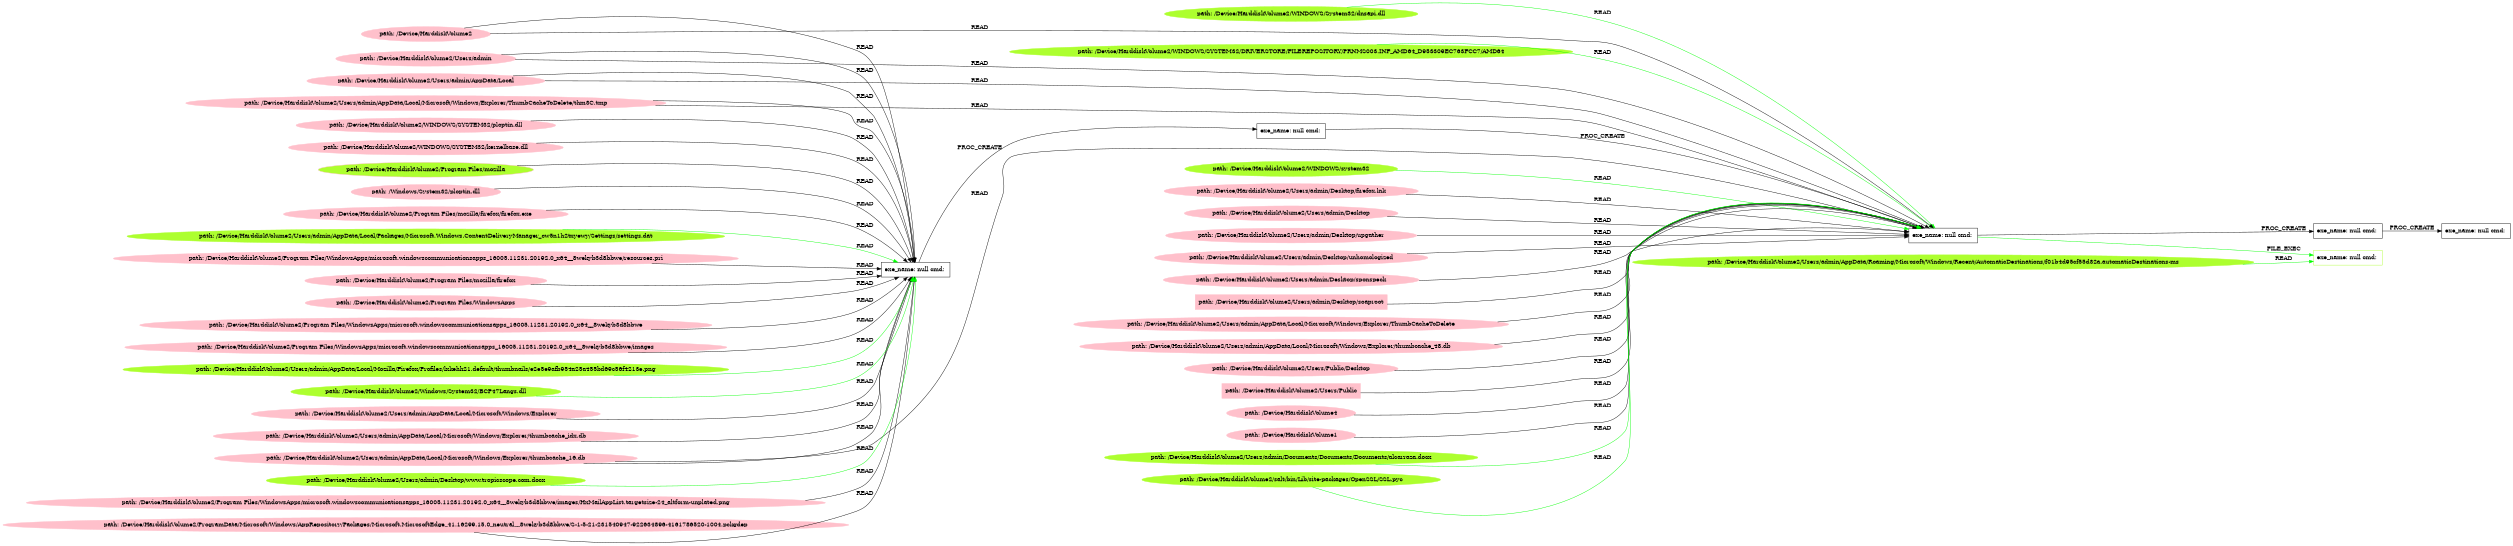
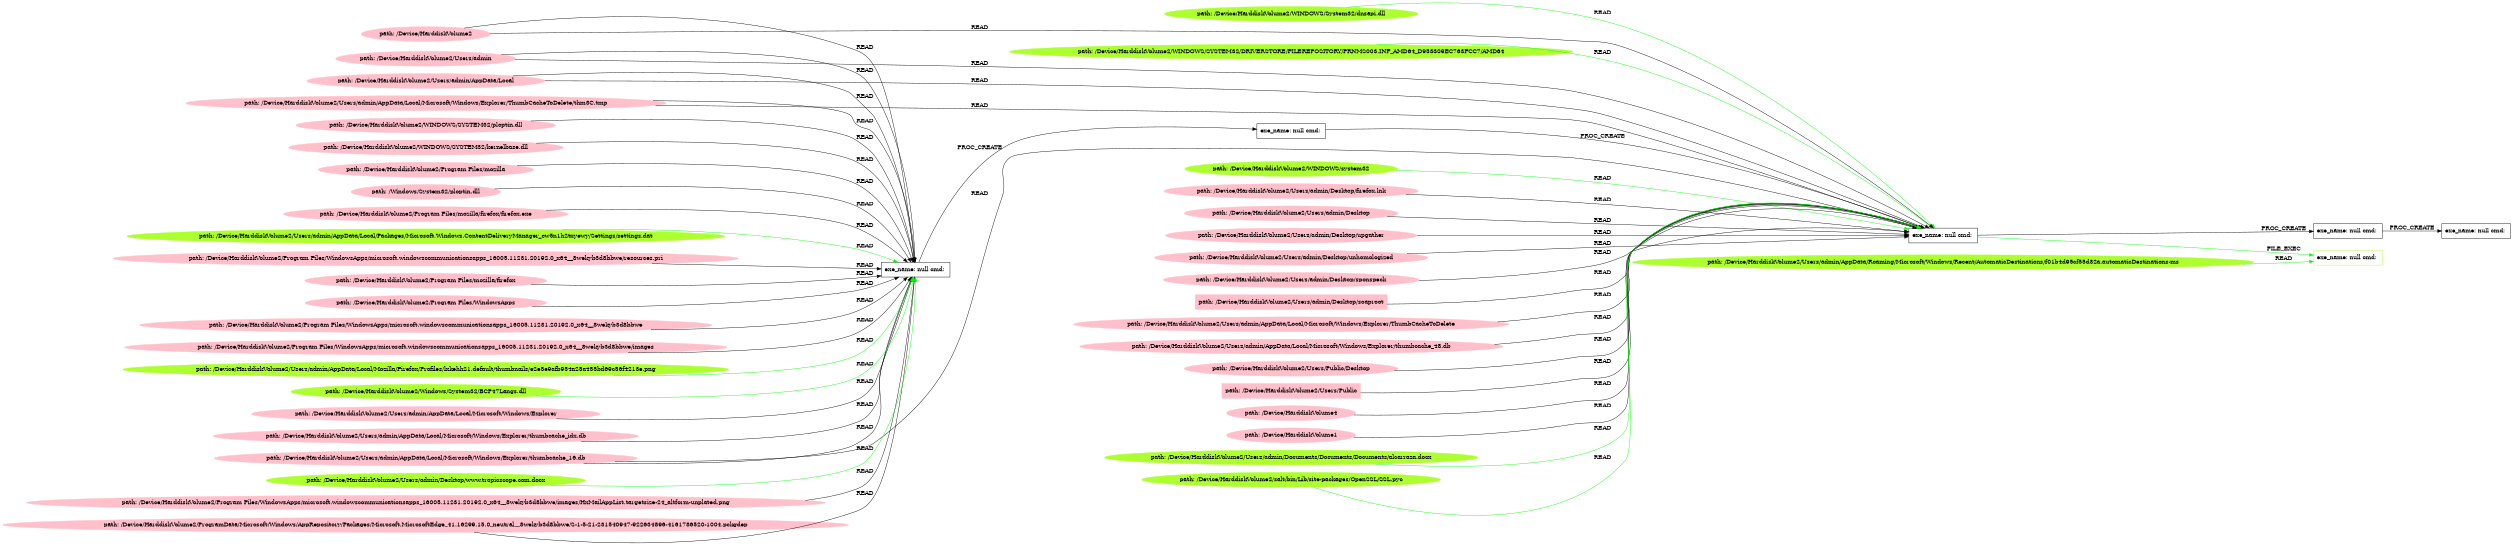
  digraph {
    rankdir=LR
    node [color=pink shape=oval style=filled]
    edge [color=black]
    n1 [color=black label="exe_name: null cmd: " shape=box style=solid]
    n2 [color=greenyellow label="exe_name: null cmd: " shape=box style=solid]
    n3 [color=black label="exe_name: null cmd: " shape=box style=solid]
    n4 [color=black label="exe_name: null cmd: " shape=box style=solid]
    n5 [color=greenyellow label="path: /Device/HarddiskVolume2/WINDOWS/System32/dnsapi.dll"]
    n6 [color=greenyellow label="path: /Device/HarddiskVolume2/Users/admin/AppData/Local/Packages/Microsoft.Windows.ContentDeliveryManager_cw5n1h2txyewy/Settings/settings.dat"]
    n7 [color=black label="exe_name: null cmd: " shape=box style=solid]
    n8 [color=black label="exe_name: null cmd: " shape=box style=solid]
    n9 [color=greenyellow label="path: /Device/HarddiskVolume2/WINDOWS/SYSTEM32/DRIVERSTORE/FILEREPOSITORY/PRNMS003.INF_AMD64_D953309EC763FCC7/AMD64"]
    n10 [label="path: /Device/HarddiskVolume2/Program Files/WindowsApps/microsoft.windowscommunicationsapps_16005.11231.20192.0_x64__8wekyb3d8bbwe/resources.pri"]
    n11 [label="path: /Device/HarddiskVolume2"]
    n12 [label="path: /Device/HarddiskVolume2/Program Files/WindowsApps"]
    n13 [label="path: /Device/HarddiskVolume2/Program Files/WindowsApps/microsoft.windowscommunicationsapps_16005.11231.20192.0_x64__8wekyb3d8bbwe"]
    n14 [label="path: /Device/HarddiskVolume2/Program Files/WindowsApps/microsoft.windowscommunicationsapps_16005.11231.20192.0_x64__8wekyb3d8bbwe/images"]
    n15 [label="path: /Device/HarddiskVolume2/Users/admin"]
    n16 [label="path: /Device/HarddiskVolume2/Users/admin/AppData/Local"]
    n17 [label="path: /Device/HarddiskVolume2/Users/admin/AppData/Local/Microsoft/Windows/Explorer"]
    n18 [label="path: /Device/HarddiskVolume2/Users/admin/AppData/Local/Microsoft/Windows/Explorer/thumbcache_idx.db"]
    n19 [label="path: /Device/HarddiskVolume2/Users/admin/AppData/Local/Microsoft/Windows/Explorer/ThumbCacheToDelete/thm3C.tmp"]
    n20 [label="path: /Device/HarddiskVolume2/Users/admin/AppData/Local/Microsoft/Windows/Explorer/thumbcache_16.db"]
    n21 [label="path: /Device/HarddiskVolume2/Program Files/WindowsApps/microsoft.windowscommunicationsapps_16005.11231.20192.0_x64__8wekyb3d8bbwe/images/HxMailAppList.targetsize-24_altform-unplated.png"]
    n22 [color=greenyellow label="path: /Device/HarddiskVolume2/WINDOWS/system32"]
    n23 [label="path: /Device/HarddiskVolume2/ProgramData/Microsoft/Windows/AppRepository/Packages/Microsoft.MicrosoftEdge_41.16299.15.0_neutral__8wekyb3d8bbwe/S-1-5-21-231540947-922634896-4161786520-1004.pckgdep"]
    n24 [label="path: /Device/HarddiskVolume2/WINDOWS/SYSTEM32/ploptin.dll"]
    n25 [label="path: /Device/HarddiskVolume2/WINDOWS/SYSTEM32/kernelbase.dll"]
    n26 [label="path: /Windows/System32/ploptin.dll"]
    n27 [label="path: /Device/HarddiskVolume2/Program Files/mozilla/firefox/firefox.exe"]
-   n28 [label="path: /Device/HarddiskVolume2/Program Files/mozilla" fillcolor=greenyellow]
+   n28 [label="path: /Device/HarddiskVolume2/Program Files/mozilla"]
    n29 [label="path: /Device/HarddiskVolume2/Program Files/mozilla/firefox"]
    n30 [label="path: /Device/HarddiskVolume2/Users/admin/Desktop/firefox.lnk"]
    n31 [label="path: /Device/HarddiskVolume2/Users/admin/Desktop"]
    n32 [label="path: /Device/HarddiskVolume2/Users/admin/Desktop/upgather"]
    n33 [label="path: /Device/HarddiskVolume2/Users/admin/Desktop/unhomologized"]
    n34 [label="path: /Device/HarddiskVolume2/Users/admin/Desktop/sponspeck"]
    n35 [label="path: /Device/HarddiskVolume2/Users/admin/Desktop/soaproot" shape=box]
    n36 [label="path: /Device/HarddiskVolume2/Users/admin/AppData/Local/Microsoft/Windows/Explorer/ThumbCacheToDelete"]
    n37 [label="path: /Device/HarddiskVolume2/Users/admin/AppData/Local/Microsoft/Windows/Explorer/thumbcache_48.db"]
    n38 [label="path: /Device/HarddiskVolume2/Users/Public/Desktop"]
    n39 [label="path: /Device/HarddiskVolume2/Users/Public" shape=box]
    n40 [label="path: /Device/HarddiskVolume4"]
    n41 [label="path: /Device/HarddiskVolume1"]
    n42 [color=greenyellow label="path: /Device/HarddiskVolume2/Users/admin/Documents/Documents/Documents/alcarraza.docx"]
    n43 [color=greenyellow label="path: /Device/HarddiskVolume2/Users/admin/AppData/Local/Mozilla/Firefox/Profiles/lxkehh21.default/thumbnails/e2e5e9afb954a25a455bd69c56f4213e.png"]
    n44 [color=greenyellow label="path: /Device/HarddiskVolume2/Windows/System32/BCP47Langs.dll"]
    n45 [color=greenyellow label="path: /Device/HarddiskVolume2/salt/bin/Lib/site-packages/OpenSSL/SSL.pyc"]
    n46 [color=greenyellow label="path: /Device/HarddiskVolume2/Users/admin/Desktop/www.tropicscope.com.docx"]
    n47 [color=greenyellow label="path: /Device/HarddiskVolume2/Users/admin/AppData/Roaming/Microsoft/Windows/Recent/AutomaticDestinations/f01b4d95cf55d32a.automaticDestinations-ms"]
    n1 -> n2 [color=green label=FILE_EXEC]
    n1 -> n3 [label=PROC_CREATE]
    n3 -> n4 [label=PROC_CREATE]
    n5 -> n1 [color=green label=READ]
    n6 -> n7 [color=green label=READ]
    n7 -> n8 [label=PROC_CREATE]
    n8 -> n1 [label=PROC_CREATE]
    n9 -> n1 [color=green label=READ]
    n10 -> n7 [label=READ]
    n11 -> n1 [label=READ]
    n11 -> n7 [label=READ]
    n12 -> n7 [label=READ]
    n13 -> n7 [label=READ]
    n14 -> n7 [label=READ]
    n15 -> n1 [label=READ]
    n15 -> n7 [label=READ]
    n16 -> n1 [label=READ]
    n16 -> n7 [label=READ]
    n17 -> n7 [label=READ]
    n18 -> n7 [label=READ]
    n19 -> n1 [label=READ]
    n19 -> n7 [label=READ]
    n20 -> n1 [label=READ]
    n20 -> n7 [label=READ]
    n21 -> n7 [label=READ]
    n22 -> n1 [color=green label=READ]
    n23 -> n7 [label=READ]
    n24 -> n7 [label=READ]
    n25 -> n7 [label=READ]
    n26 -> n7 [label=READ]
    n27 -> n7 [label=READ]
    n28 -> n7 [label=READ]
    n29 -> n7 [label=READ]
    n30 -> n1 [label=READ]
    n31 -> n1 [label=READ]
    n32 -> n1 [label=READ]
    n33 -> n1 [label=READ]
    n34 -> n1 [label=READ]
    n35 -> n1 [label=READ]
    n36 -> n1 [label=READ]
    n37 -> n1 [label=READ]
    n38 -> n1 [label=READ]
    n39 -> n1 [label=READ]
    n40 -> n1 [label=READ]
    n41 -> n1 [label=READ]
    n42 -> n1 [color=green label=READ]
    n43 -> n7 [color=green label=READ]
    n44 -> n7 [color=green label=READ]
    n45 -> n1 [color=green label=READ]
    n46 -> n7 [color=green label=READ]
    n47 -> n2 [color=green label=READ]
  }
